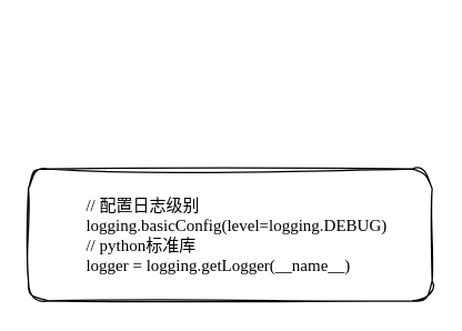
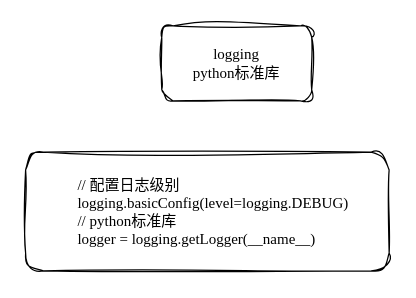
  <mxCell id="0" />
  <mxCell id="1" parent="0" />
+ <mxCell id="2" value="&lt;font face=&quot;Comic Sans MS&quot;&gt;logging&lt;/font&gt;&lt;div&gt;&lt;font face=&quot;Comic Sans MS&quot;&gt;python标准库&lt;/font&gt;&lt;/div&gt;" style="rounded=1;whiteSpace=wrap;html=1;sketch=1;curveFitting=1;jiggle=2;" vertex="1" parent="1"><mxGeometry x="129" width="120" height="60" as="geometry" y="20" /></mxCell>
  <mxCell id="3" value="&lt;blockquote style=&quot;margin: 0 0 0 40px; border: none; padding: 0px;&quot;&gt;&lt;font face=&quot;Comic Sans MS&quot;&gt;// 配置日志级别&lt;/font&gt;&lt;/blockquote&gt;&lt;blockquote style=&quot;margin: 0 0 0 40px; border: none; padding: 0px;&quot;&gt;&lt;font face=&quot;Comic Sans MS&quot;&gt;logging.basicConfig(level=logging.DEBUG)&lt;/font&gt;&lt;div&gt;&lt;font face=&quot;Comic Sans MS&quot;&gt;// python标准库&lt;/font&gt;&lt;/div&gt;&lt;div&gt;&lt;div&gt;&lt;font face=&quot;Comic Sans MS&quot;&gt;logger = logging.getLogger(__name__)&lt;/font&gt;&lt;/div&gt;&lt;/div&gt;&lt;/blockquote&gt;" style="rounded=1;whiteSpace=wrap;html=1;sketch=1;curveFitting=1;jiggle=2;align=left;" vertex="1" parent="1"><mxGeometry x="20" y="121" width="291" height="95" as="geometry" /></mxCell>
